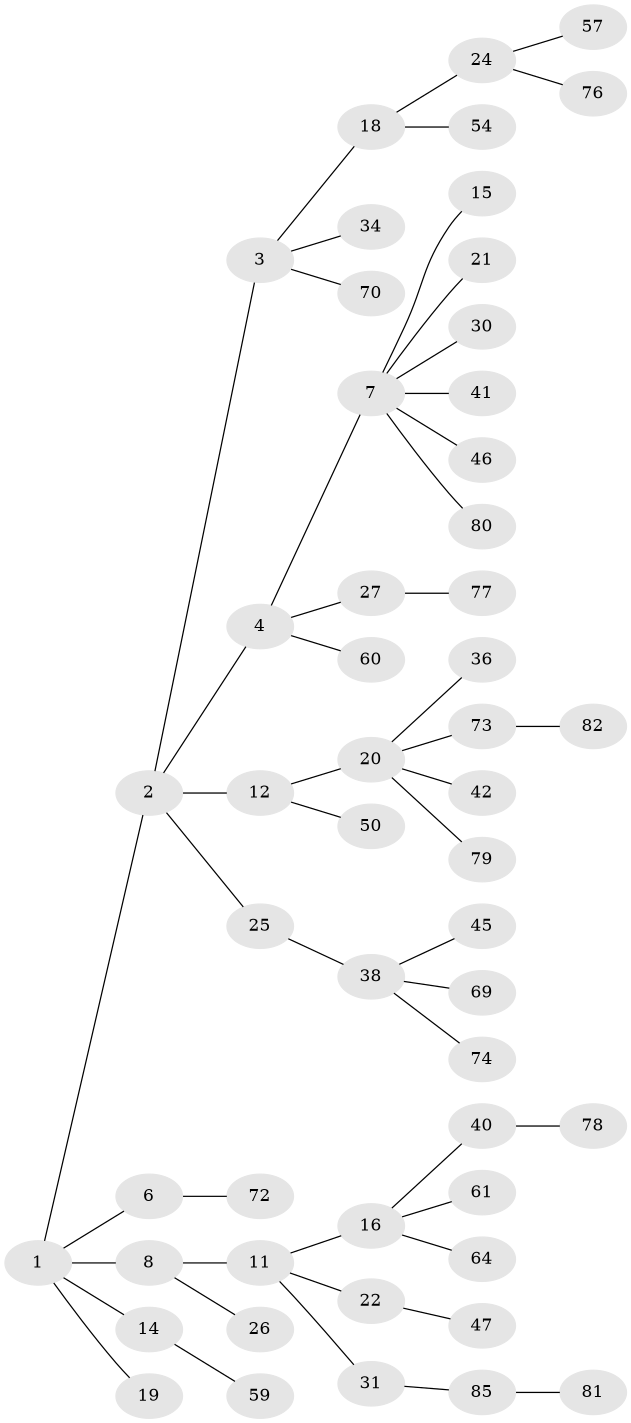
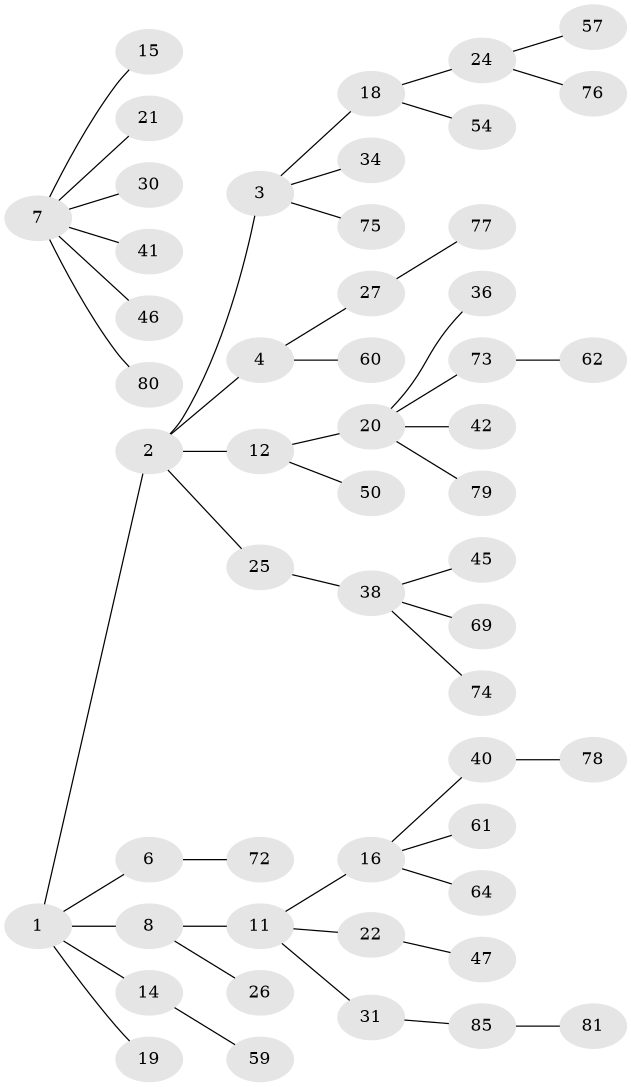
  graph {
    rankdir=LR
    node [color=gray90 style=filled]
    1 [super="+35"]
    2
    6 [super="+69"]
    8 [super="+10"]
    14 [super="+49"]
    19
    3 [super="+5"]
    4 [super="+9"]
    12 [super="+37"]
    25 [super="+29"]
    72
    11 [super="+13"]
    26
    59 [super="+68"]
    18 [super="+53"]
    34 [super="+43"]
-   75 [label=70]
+   75
    7 [super="+17"]
    27 [super="+51"]
    60 [super="+65"]
    20 [super="+23"]
    50
    38 [super="+39"]
    24 [super="+48"]
    54
    15 [super="+67"]
    21 [super="+28"]
    30 [super="+73"]
    41 [super="+58"]
    46
    80 [super="+84"]
    77
    16 [super="+36"]
    22 [super="+71"]
    31 [super="+44"]
    40 [super="+52"]
    61 [super="+82"]
    64
    47
    n40 [label=85 super="+66"]
    n41 [label=36]
    n42 [label=73 super="+56"]
    42
    79
    78
    57
    76
-   62 [label=82]
+   62
    45 [super="+70"]
    n50 [label=69]
    74 [super="+83"]
    81
    1 -- 2
    1 -- 6
    1 -- 8
    1 -- 14
    1 -- 19
    2 -- 3
    2 -- 4
    2 -- 12
    2 -- 25
    6 -- 72
    8 -- 11
    8 -- 26
    14 -- 59
    3 -- 18
    3 -- 34
    3 -- 75
-   4 -- 7
    4 -- 27
    4 -- 60
    12 -- 20
    12 -- 50
    25 -- 38
    11 -- 16
    11 -- 22
    11 -- 31
    18 -- 24
    18 -- 54
    7 -- 15
    7 -- 21
    7 -- 30
    7 -- 41
    7 -- 46
    7 -- 80
    27 -- 77
    20 -- n41
    20 -- n42
    20 -- 42
    20 -- 79
    38 -- 45
    38 -- n50
    38 -- 74
    24 -- 57
    24 -- 76
    16 -- 40
    16 -- 61
    16 -- 64
    22 -- 47
    31 -- n40
    40 -- 78
    n40 -- 81
    n42 -- 62
  }
